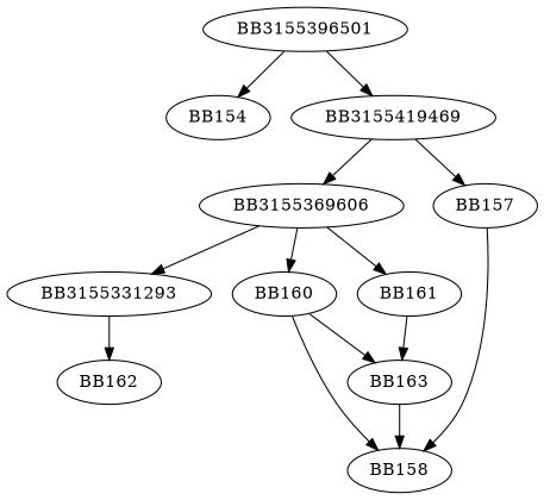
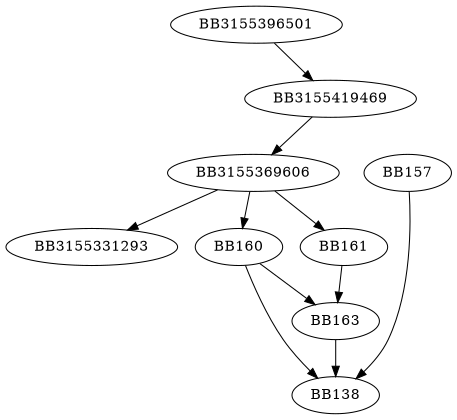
  digraph {
    BB3155396501
-   BB154
    BB3155419469
    BB3155369606
    BB157
    BB3155331293
    BB160
    BB161
-   BB158
-   BB162
+   BB158 [label=BB138]
    BB163
-   BB3155396501 -> BB154
    BB3155396501 -> BB3155419469
    BB3155419469 -> BB3155369606
-   BB3155419469 -> BB157
    BB3155369606 -> BB3155331293
    BB3155369606 -> BB160
    BB3155369606 -> BB161
    BB157 -> BB158
-   BB3155331293 -> BB162
    BB160 -> BB158
    BB160 -> BB163
    BB161 -> BB163
    BB163 -> BB158
  }
